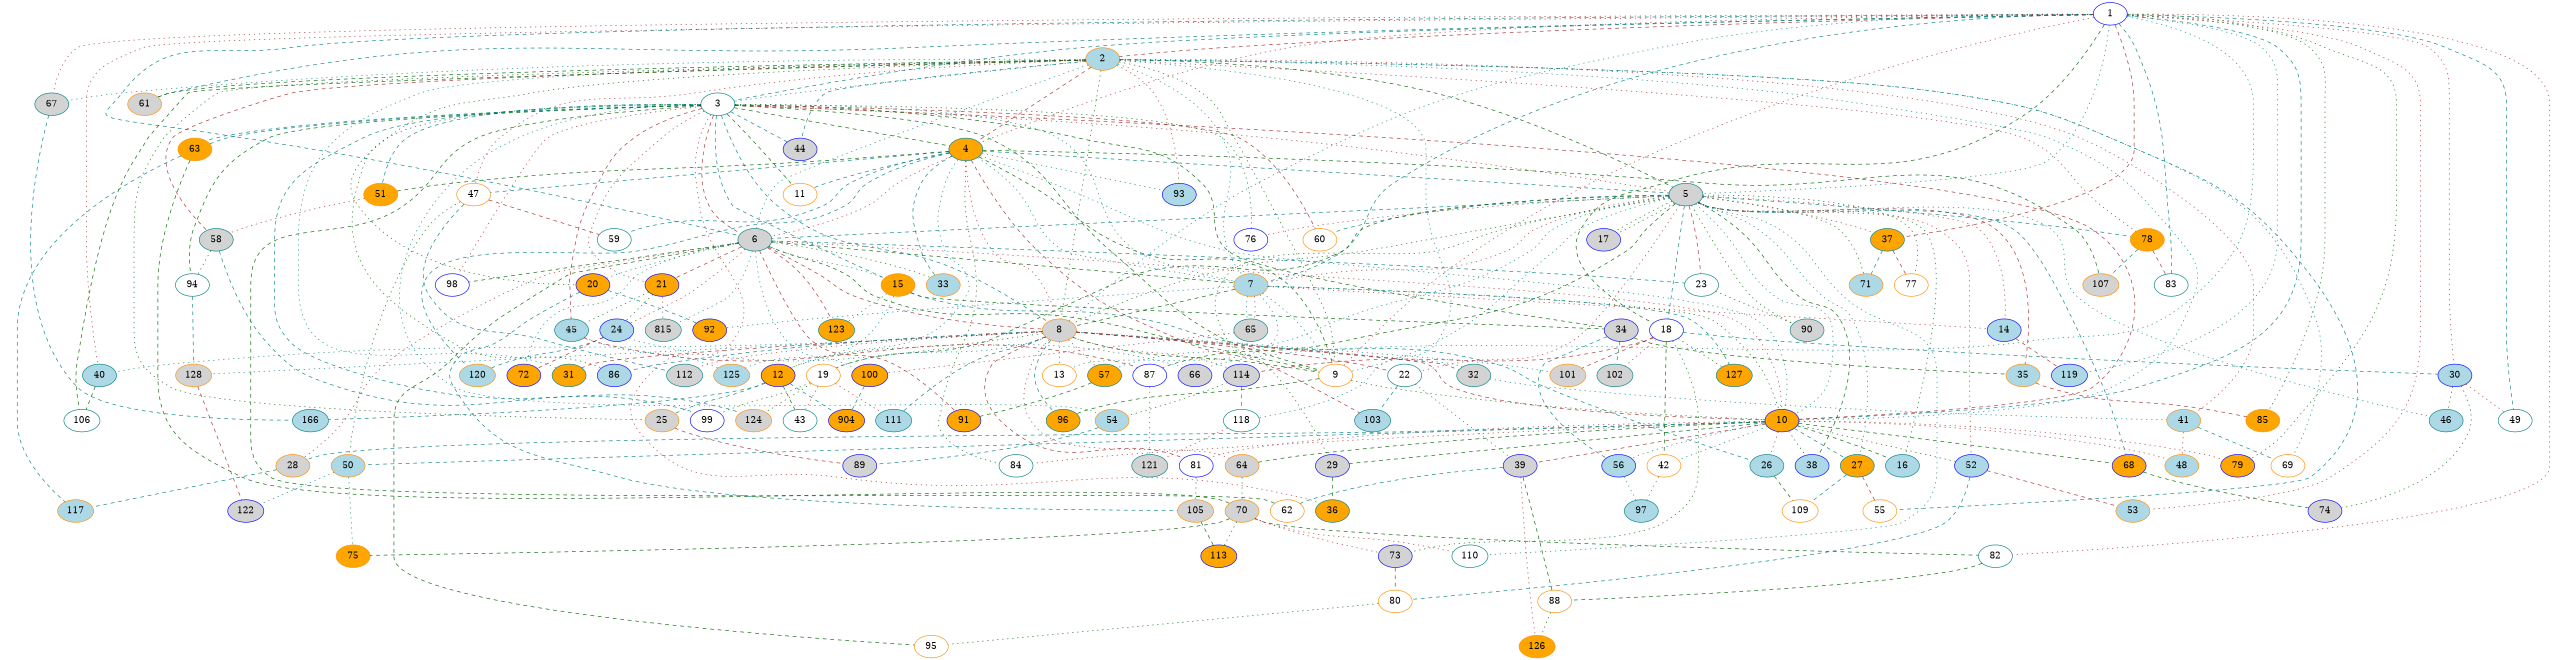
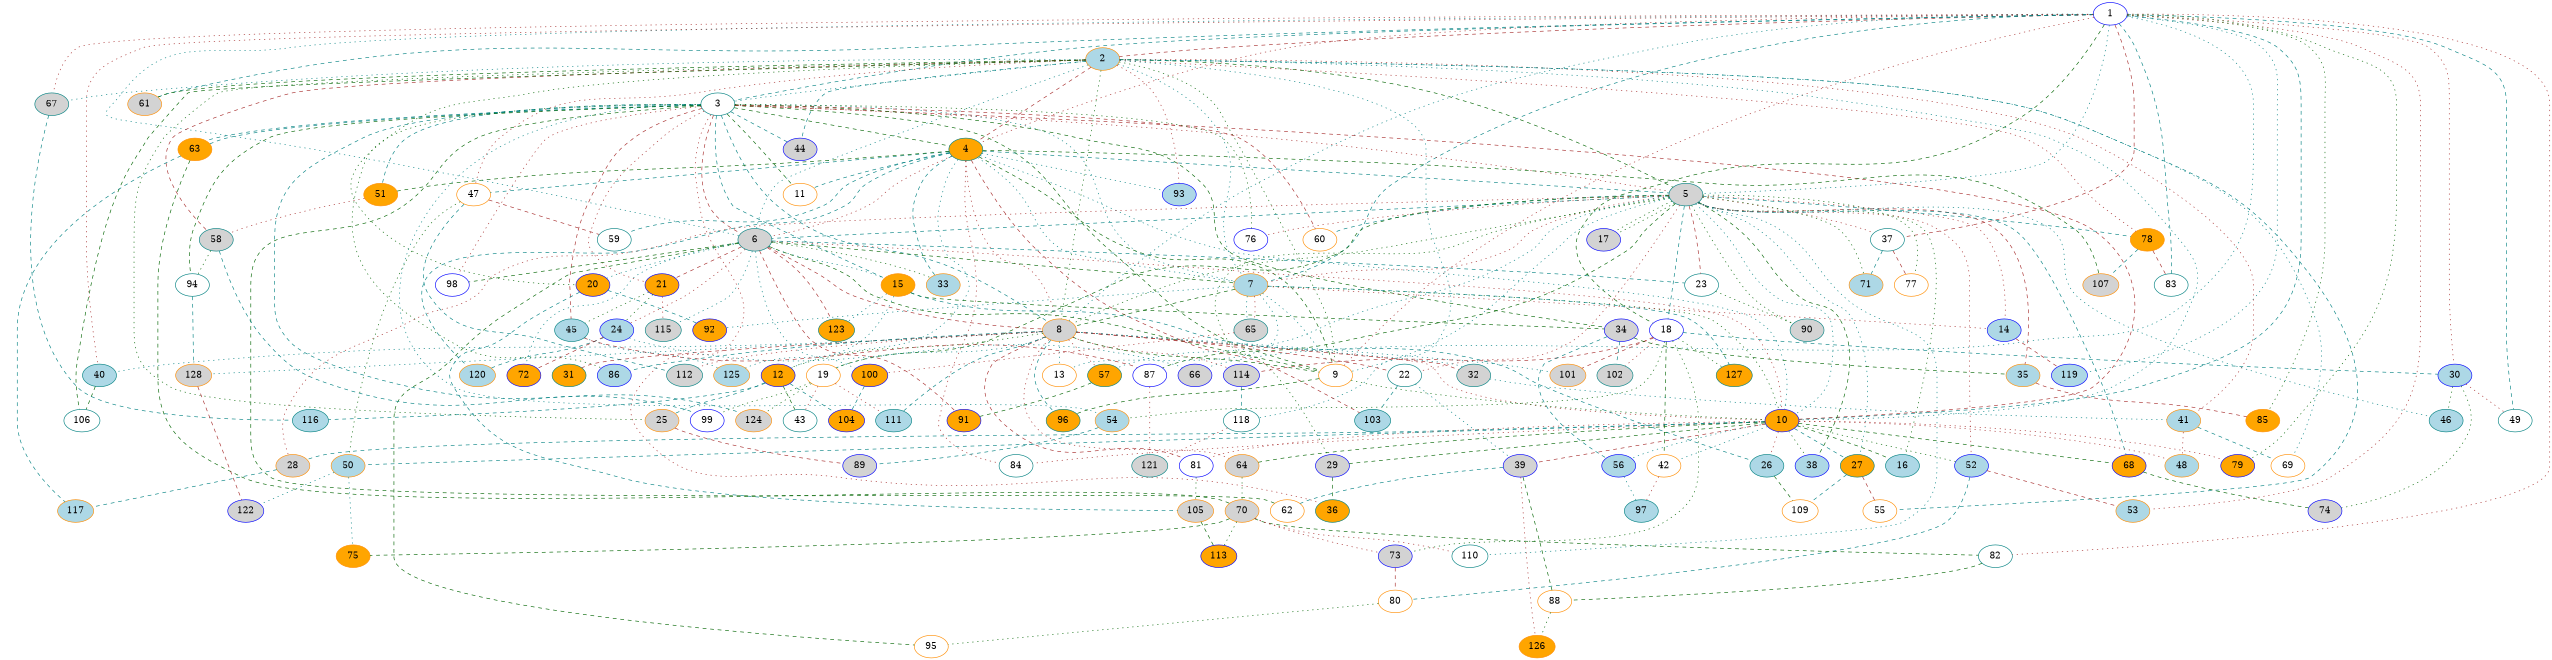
  graph {
    node [color=darkorange fillcolor=white style=filled]
    edge [color=teal style=dotted]
    1 [color=blue]
    2 [fillcolor=lightblue]
    3 [color=teal]
    4 [color=teal fillcolor=orange]
    5 [color=teal fillcolor=lightgrey]
    6 [color=teal fillcolor=lightgrey]
    7 [fillcolor=lightblue]
    8 [fillcolor=lightgrey]
    9
    10 [color=blue fillcolor=orange]
    18 [color=blue]
    30 [color=blue fillcolor=lightblue]
-   37 [color=teal fillcolor=orange]
+   37 [color=teal]
    40 [color=teal fillcolor=lightblue]
    49 [color=teal]
    53 [fillcolor=lightblue]
    61 [fillcolor=lightgrey]
    66 [color=blue fillcolor=lightgrey]
    67 [color=teal fillcolor=lightgrey]
    79 [color=blue fillcolor=orange]
    82 [color=teal]
    83 [color=teal]
    85 [fillcolor=orange]
    119 [color=blue fillcolor=lightblue]
    20 [color=blue fillcolor=orange]
    25 [fillcolor=lightgrey]
    31 [color=teal fillcolor=orange]
    41 [fillcolor=lightblue]
    44 [color=blue fillcolor=lightgrey]
    47
    55
    58 [color=teal fillcolor=lightgrey]
    69
    78 [fillcolor=orange]
    93 [color=blue fillcolor=lightblue]
    106 [color=teal]
    118 [color=teal]
    11
    15 [fillcolor=orange]
    21 [color=blue fillcolor=orange]
    34 [color=blue fillcolor=lightgrey]
    36 [color=teal fillcolor=orange]
    45 [color=teal fillcolor=lightblue]
    51 [fillcolor=orange]
    54 [fillcolor=lightblue]
    60
    62
    63 [fillcolor=orange]
    76 [color=blue]
    86 [color=blue fillcolor=lightblue]
    94 [color=teal]
    98 [color=blue]
    124 [fillcolor=lightgrey]
    12 [color=blue fillcolor=orange]
    33 [fillcolor=lightblue]
    59 [color=teal]
    84 [color=teal]
    103 [color=teal fillcolor=lightblue]
    107 [fillcolor=lightgrey]
    120 [fillcolor=lightblue]
    14 [color=blue fillcolor=lightblue]
    16 [color=teal fillcolor=lightblue]
    17 [color=blue fillcolor=lightgrey]
    19
    22 [color=teal]
    23 [color=teal]
    27 [color=teal fillcolor=orange]
    28 [fillcolor=lightgrey]
    29 [color=blue fillcolor=lightgrey]
    35 [fillcolor=lightblue]
    38 [color=blue fillcolor=lightblue]
    46 [color=teal fillcolor=lightblue]
    52 [color=blue fillcolor=lightblue]
    57 [color=teal fillcolor=orange]
    68 [color=blue fillcolor=orange]
    71 [fillcolor=lightblue]
    77
    87 [color=blue]
    90 [color=teal fillcolor=lightgrey]
    110 [color=teal]
    24 [color=blue fillcolor=lightblue]
    72 [color=blue fillcolor=orange]
    91 [color=blue fillcolor=orange]
    95
    100 [color=blue fillcolor=orange]
-   115 [color=teal fillcolor=lightgrey label=815]
+   115 [color=teal fillcolor=lightgrey]
    123 [color=teal fillcolor=orange]
    13
    65 [color=teal fillcolor=lightgrey]
    92 [color=blue fillcolor=orange]
    127 [color=teal fillcolor=orange]
    32 [color=teal fillcolor=lightgrey]
    64 [fillcolor=lightgrey]
    81 [color=blue]
    96 [color=teal fillcolor=orange]
    101 [fillcolor=lightgrey]
    n97 [fillcolor=lightgrey label=128]
    111 [color=teal fillcolor=lightblue]
    112 [color=teal fillcolor=lightgrey]
    114 [color=blue fillcolor=lightgrey]
    26 [color=teal fillcolor=lightblue]
    39 [color=blue fillcolor=lightgrey]
    42
    48 [fillcolor=lightblue]
    50 [fillcolor=lightblue]
    56 [color=blue fillcolor=lightblue]
    73 [color=blue fillcolor=lightgrey]
    102 [color=teal fillcolor=lightgrey]
    74 [color=blue fillcolor=lightgrey]
-   116 [color=teal fillcolor=lightblue label=166]
+   116 [color=teal fillcolor=lightblue]
    88
    105 [fillcolor=lightgrey]
    89 [color=blue fillcolor=lightgrey]
    99 [color=blue]
    121 [color=teal fillcolor=lightgrey]
    125 [fillcolor=lightblue]
    117 [fillcolor=lightblue]
    70 [fillcolor=lightgrey]
    43 [color=teal]
-   104 [color=blue fillcolor=orange label=904]
+   104 [color=blue fillcolor=orange]
    109
    80
    122 [color=blue fillcolor=lightgrey]
    126 [fillcolor=orange]
    97 [color=teal fillcolor=lightblue]
    75 [fillcolor=orange]
    113 [color=blue fillcolor=orange]
    1 -- 2 [color=brown style=dashed]
    1 -- 3 [style=dashed]
    1 -- 4 [color=brown]
    1 -- 5
-   1 -- 6 [style=dashed]
+   1 -- 6
    1 -- 7 [style=dashed]
    1 -- 8
    1 -- 9 [color=brown]
    1 -- 10 [style=dashed]
    1 -- 18 [color=darkgreen style=dashed]
    1 -- 30 [color=brown]
    1 -- 37 [color=brown style=dashed]
    1 -- 40 [color=brown]
    1 -- 49 [style=dashed]
    1 -- 53 [color=brown]
    1 -- 61 [style=dashed]
    1 -- 66
    1 -- 67 [color=brown]
    1 -- 79 [color=darkgreen]
    1 -- 82 [color=brown]
    1 -- 83 [style=dashed]
    1 -- 85 [color=darkgreen]
    1 -- 119
    2 -- 3
    2 -- 4 [color=brown style=dashed]
    2 -- 5 [color=darkgreen style=dashed]
    2 -- 6
    2 -- 7
    2 -- 8 [color=darkgreen]
    2 -- 9 [color=darkgreen]
    2 -- 10
    2 -- 61 [color=darkgreen style=dashed]
    2 -- 67
    2 -- 20 [color=darkgreen]
    2 -- 25 [color=darkgreen]
-   2 -- 31
    2 -- 41 [color=brown]
    2 -- 44 [style=dashed]
    2 -- 47 [color=brown]
    2 -- 55 [style=dashed]
    2 -- 58 [color=brown style=dashed]
    2 -- 69
    2 -- 78 [color=brown]
    2 -- 93 [color=brown]
    2 -- 106 [color=darkgreen style=dashed]
    2 -- 118
    3 -- 4 [color=darkgreen style=dashed]
    3 -- 5 [color=brown]
    3 -- 6 [color=brown style=dashed]
    3 -- 7
    3 -- 8 [style=dashed]
    3 -- 9 [color=darkgreen style=dashed]
    3 -- 10 [color=brown style=dashed]
    3 -- 44 [style=dashed]
    3 -- 11 [color=darkgreen style=dashed]
    3 -- 15 [style=dashed]
    3 -- 21 [color=brown]
    3 -- 34 [color=darkgreen style=dashed]
    3 -- 36 [color=brown]
    3 -- 45 [color=brown style=dashed]
    3 -- 51 [style=dashed]
    3 -- 54
    3 -- 60 [color=brown style=dashed]
    3 -- 62 [color=darkgreen style=dashed]
    3 -- 63 [style=dashed]
    3 -- 63 [style=dashed]
    3 -- 76 [color=darkgreen]
    3 -- 86 [color=darkgreen]
    3 -- 94 [color=darkgreen style=dashed]
    3 -- 98 [color=brown]
    3 -- 124 [style=dashed]
    4 -- 5 [style=dashed]
    4 -- 6 [color=brown]
    4 -- 7
    4 -- 8 [color=brown]
    4 -- 9 [color=darkgreen style=dashed]
    4 -- 10
    4 -- 47 [style=dashed]
    4 -- 93
    4 -- 11 [style=dashed]
    4 -- 51 [color=darkgreen style=dashed]
    4 -- 12
    4 -- 33 [style=dashed]
    4 -- 59 [style=dashed]
-   4 -- 84 [color=darkgreen]
+   4 -- 84 [color=brown]
    4 -- 103 [color=brown style=dashed]
    4 -- 107 [color=darkgreen style=dashed]
    4 -- 120 [style=dashed]
    5 -- 6 [style=dashed]
    5 -- 7 [color=brown]
    5 -- 8 [color=darkgreen]
    5 -- 9
    5 -- 10
    5 -- 18 [style=dashed]
    5 -- 37 [color=brown]
    5 -- 78 [style=dashed]
    5 -- 60 [style=dashed]
    5 -- 76 [color=brown]
    5 -- 14 [color=brown]
    5 -- 16 [color=darkgreen]
    5 -- 17 [color=darkgreen]
    5 -- 17 [color=darkgreen]
    5 -- 19 [color=darkgreen style=dashed]
    5 -- 22 [color=brown]
    5 -- 23 [color=brown style=dashed]
    5 -- 27
-   6 -- 28 [color=brown]
+   5 -- 28 [color=brown]
    5 -- 29 [color=darkgreen]
    5 -- 35 [color=brown style=dashed]
    5 -- 38 [color=darkgreen style=dashed]
    5 -- 46
    5 -- 52 [color=brown]
    5 -- 57
    5 -- 68 [style=dashed]
    5 -- 71 [color=darkgreen]
    5 -- 77 [color=darkgreen]
    5 -- 87 [color=darkgreen style=dashed]
    5 -- 90 [color=darkgreen]
    5 -- 110
    6 -- 7 [color=darkgreen style=dashed]
    6 -- 8 [color=brown style=dashed]
    6 -- 9 [color=darkgreen style=dashed]
    6 -- 10 [color=brown]
    6 -- 20
    6 -- 15
    6 -- 21 [color=brown style=dashed]
    6 -- 98 [color=darkgreen style=dashed]
    6 -- 33 [color=darkgreen]
    6 -- 23 [style=dashed]
    6 -- 24 [color=brown]
    6 -- 72
    6 -- 91 [color=brown style=dashed]
    6 -- 95 [color=darkgreen style=dashed]
    6 -- 100
    6 -- 115
    6 -- 123 [color=brown style=dashed]
    7 -- 8 [color=darkgreen style=dashed]
    7 -- 9
    7 -- 10 [color=darkgreen]
    7 -- 14 [color=brown]
    7 -- 13
    7 -- 65
    7 -- 65 [color=brown]
    7 -- 92
    7 -- 127 [style=dashed]
    8 -- 9 [color=darkgreen style=dashed]
-   8 -- 10 [color=brown style=dashed]
+   8 -- 10 [color=brown]
    8 -- 40
    8 -- 31 [color=brown style=dashed]
    8 -- 86 [style=dashed]
    8 -- 12 [color=darkgreen]
    8 -- 19
    8 -- 22 [color=brown style=dashed]
    8 -- 57 [color=brown]
    8 -- 13
    8 -- 32 [color=brown style=dashed]
    8 -- 32
    8 -- 64 [color=brown]
    8 -- 81 [color=brown style=dashed]
    8 -- 96 [style=dashed]
    8 -- 101
    8 -- n97
    8 -- 111 [style=dashed]
    8 -- 112 [color=brown]
    8 -- 114 [color=brown]
    9 -- 10 [color=darkgreen]
    9 -- 96 [color=darkgreen style=dashed]
    10 -- 79 [color=brown]
    10 -- 84 [color=brown]
    10 -- 16 [color=darkgreen style=dashed]
    10 -- 27 [style=dashed]
    10 -- 28 [style=dashed]
    10 -- 29 [color=darkgreen style=dashed]
    10 -- 38 [color=darkgreen]
    10 -- 52 [color=darkgreen]
    10 -- 68 [color=darkgreen style=dashed]
    10 -- 64 [color=darkgreen style=dashed]
    10 -- 81 [color=brown]
    10 -- 26 [color=brown]
    10 -- 39 [color=brown style=dashed]
    10 -- 42
    10 -- 48 [color=brown]
    10 -- 50 [style=dashed]
    10 -- 56
    18 -- 30 [style=dashed]
-   114 -- 54 [color=darkgreen]
+   18 -- 54 [color=darkgreen]
    18 -- 127 [color=darkgreen]
    18 -- 101 [color=brown style=dashed]
    18 -- 114 [color=brown style=dashed]
    18 -- 42 [color=darkgreen style=dashed]
    18 -- 73 [color=darkgreen]
    18 -- 102 [color=brown]
    30 -- 49 [color=brown]
    30 -- 46 [color=darkgreen]
    30 -- 74 [color=darkgreen]
    37 -- 71 [style=dashed]
    37 -- 77 [color=brown style=dashed]
    40 -- 106 [color=darkgreen style=dashed]
    67 -- 116 [style=dashed]
    82 -- 88 [color=darkgreen style=dashed]
    20 -- 92 [style=dashed]
    20 -- 105 [style=dashed]
    25 -- 89 [color=brown style=dashed]
    41 -- 69 [style=dashed]
    41 -- 48 [color=brown]
    47 -- 59 [color=brown style=dashed]
    47 -- 112 [style=dashed]
    47 -- 50 [color=darkgreen]
    58 -- 94 [color=darkgreen]
    58 -- 99 [style=dashed]
    78 -- 83 [color=brown style=dashed]
    78 -- 107 [style=dashed]
    118 -- 121 [color=brown]
    15 -- 34 [color=darkgreen style=dashed]
    15 -- 123
    15 -- 26 [style=dashed]
    15 -- 125
    21 -- 45 [color=darkgreen]
    21 -- 24 [color=darkgreen]
    21 -- 115 [color=brown]
    34 -- 35 [color=darkgreen style=dashed]
    34 -- 56 [style=dashed]
    34 -- 102 [style=dashed]
    45 -- 87 [color=brown style=dashed]
    45 -- 125
    51 -- 58 [color=brown]
    54 -- 89 [style=dashed]
    63 -- 117 [style=dashed]
    63 -- 70 [color=darkgreen style=dashed]
    94 -- n97 [style=dashed]
    12 -- 25 [style=dashed]
    12 -- 116 [style=dashed]
    12 -- 43 [color=darkgreen style=dashed]
    12 -- 104 [style=dashed]
    14 -- 119 [color=brown style=dashed]
    19 -- 124 [color=darkgreen]
    19 -- 111 [color=brown]
    19 -- 99 [color=darkgreen]
    19 -- 43 [color=brown]
    22 -- 103 [style=dashed]
    22 -- 39
    23 -- 90 [color=darkgreen]
    27 -- 55 [color=brown style=dashed]
    27 -- 109 [style=dashed]
    28 -- 117 [style=dashed]
    29 -- 36 [color=darkgreen style=dashed]
    35 -- 85 [color=brown style=dashed]
    52 -- 53 [color=brown style=dashed]
    52 -- 80 [style=dashed]
    57 -- 91 [color=darkgreen style=dashed]
    68 -- 74 [color=darkgreen style=dashed]
    87 -- 121 [color=brown]
    24 -- 66
    24 -- 120 [style=dashed]
    24 -- 72 [color=brown style=dashed]
    100 -- 104 [style=dashed]
    65 -- 100 [color=brown]
    32 -- 41
    64 -- 70 [color=darkgreen]
    81 -- 105 [color=darkgreen]
    n97 -- 122 [color=brown style=dashed]
    114 -- 118 [style=dashed]
    26 -- 109 [color=darkgreen style=dashed]
    39 -- 62 [style=dashed]
    39 -- 88 [color=darkgreen style=dashed]
    39 -- 126 [color=brown]
    42 -- 97 [color=brown]
    50 -- 122
    50 -- 75
    56 -- 97
    73 -- 80 [color=brown style=dashed]
    88 -- 126 [color=darkgreen]
    105 -- 113 [color=darkgreen style=dashed]
    70 -- 82 [color=darkgreen style=dashed]
    70 -- 110 [color=brown]
    70 -- 73 [color=brown]
    70 -- 75 [color=darkgreen style=dashed]
    70 -- 113 [color=darkgreen]
    80 -- 95 [color=darkgreen]
  }
